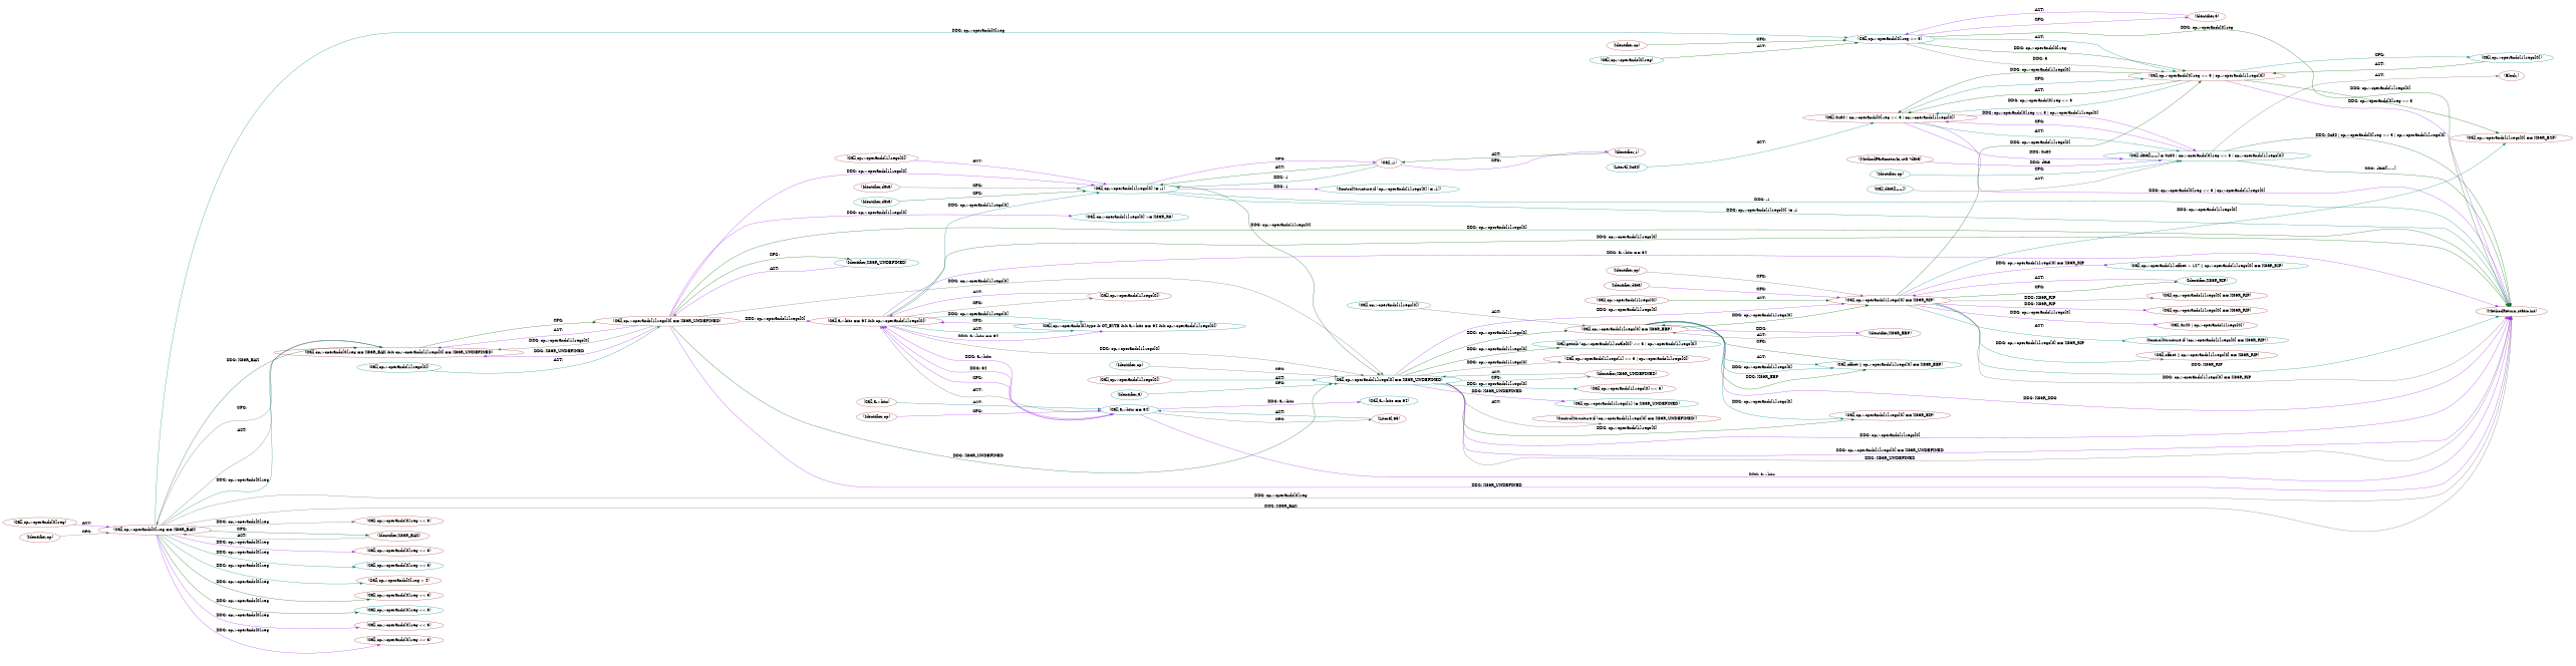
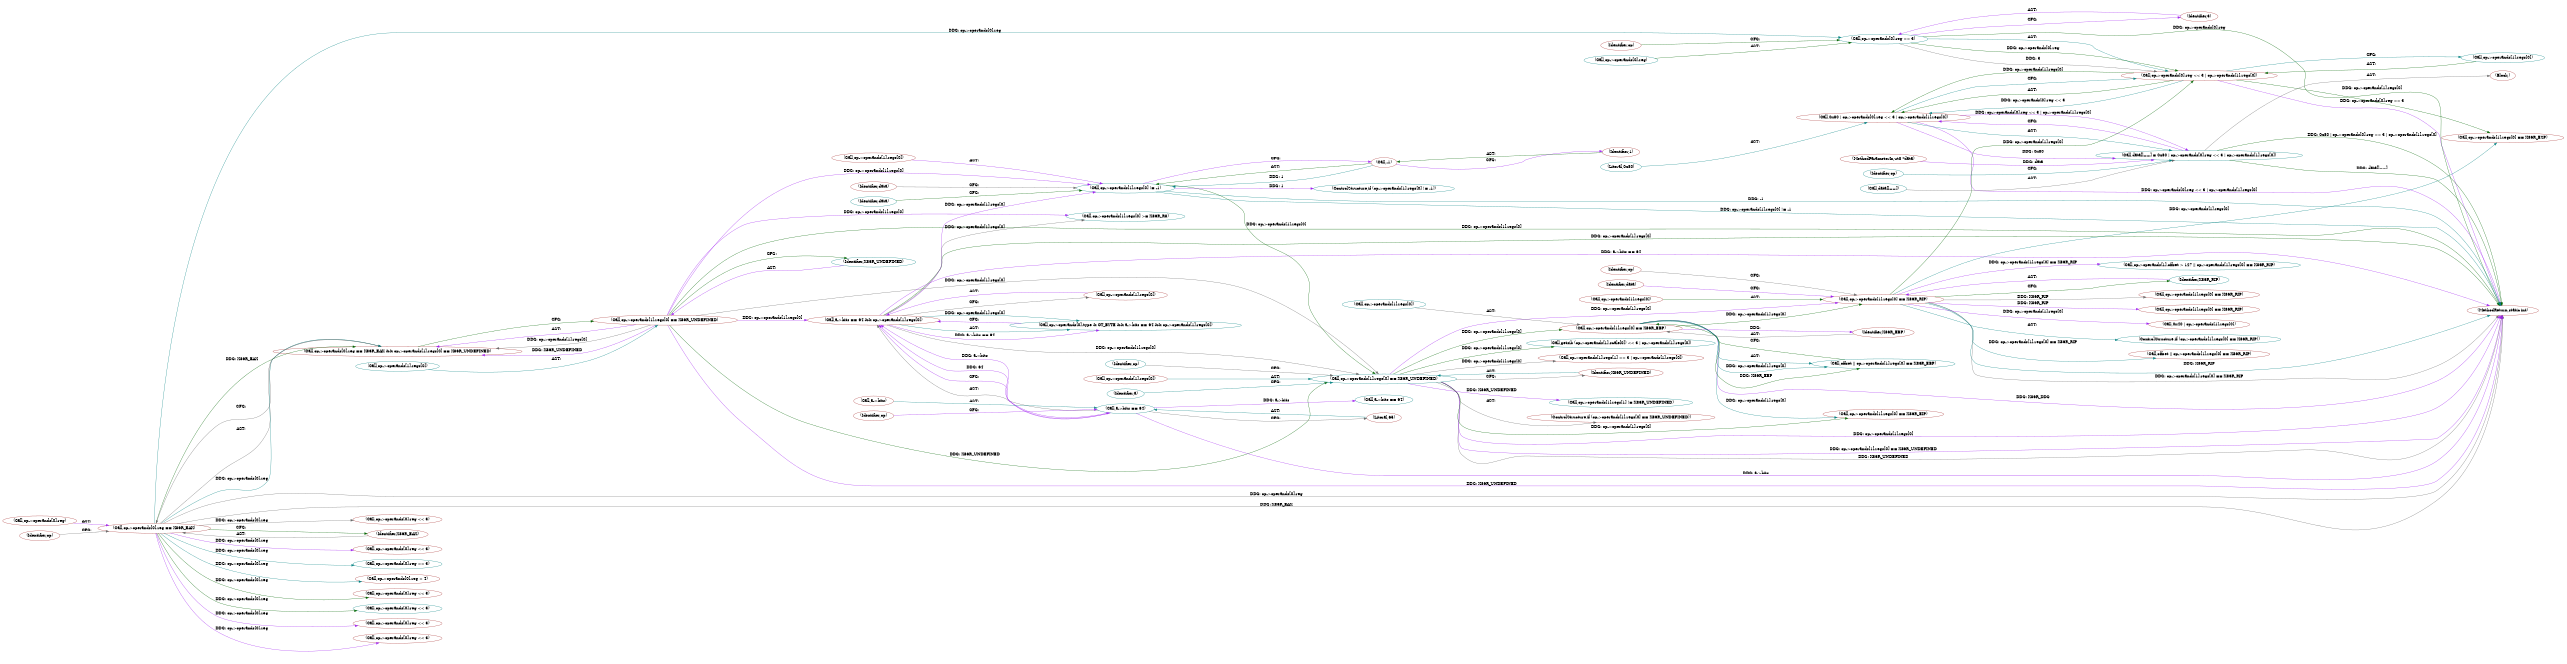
  digraph {
    rankdir=LR
    node [color=brown]
    edge [color=purple]
    n1 [label="(Call,0x80 | op->operands[0].reg << 3 | op->operands[1].regs[0])"]
    n2 [label="(Call,op->operands[0].reg << 3 | op->operands[1].regs[0])"]
    n3 [color=teal label="(Call,data[l++] = 0x80 | op->operands[0].reg << 3 | op->operands[1].regs[0])"]
    n4 [label="(MethodReturn,static int)"]
    n5 [color=teal label="(Call,op->operands[1].regs[0])"]
    n6 [label="(Call,op->operands[1].regs[0] == X86R_ESP)"]
    n7 [label="(Block,)"]
    n8 [color=teal label="(Call,op->operands[0].reg << 3)"]
    n9 [label="(Identifier,3)"]
    n10 [label="(Call,op->operands[0].reg == X86R_EAX)"]
    n11 [label="(Call,op->operands[0].reg == X86R_EAX && op->operands[1].regs[0] == X86R_UNDEFINED)"]
    n12 [label="(Call,op->operands[0].reg << 3)"]
    n13 [label="(Identifier,X86R_EAX)"]
    n14 [label="(Call,op->operands[0].reg << 3)"]
    n15 [color=teal label="(Call,op->operands[0].reg << 3)"]
    n16 [label="(Call,op->operands[0].reg < 4)"]
    n17 [label="(Call,op->operands[0].reg << 3)"]
    n18 [color=teal label="(Call,op->operands[0].reg << 3)"]
    n19 [label="(Call,op->operands[0].reg << 3)"]
    n20 [label="(Call,op->operands[0].reg << 3)"]
    n21 [label="(Call,op->operands[1].regs[0] == X86R_UNDEFINED)"]
    n22 [label="(Call,op->operands[1].regs[0] == X86R_RIP)"]
    n23 [label="(Call,op->operands[1].regs[0] == X86R_RIP)"]
    n24 [label="(Call,0x40 | op->operands[1].regs[0])"]
    n25 [color=teal label="(ControlStructure,if (op->operands[1].regs[0] == X86R_RIP))"]
    n26 [label="(Call,offset || op->operands[1].regs[0] == X86R_RIP)"]
    n27 [color=teal label="(Call,op->operands[1].offset > 127 || op->operands[1].regs[0] == X86R_RIP)"]
    n28 [color=teal label="(Identifier,X86R_RIP)"]
    n29 [label="(Call,op->operands[1].regs[0] == X86R_RIP)"]
    n30 [label="(Call,op->operands[1].regs[0] == X86R_EBP)"]
    n31 [color=teal label="(Call,offset || op->operands[1].regs[0] == X86R_EBP)"]
    n32 [label="(Identifier,X86R_EBP)"]
    n33 [label="(Call,op->operands[1].regs[0] == X86R_EIP)"]
    n34 [color=teal label="(Call,op->operands[1].regs[0] == X86R_UNDEFINED)"]
    n35 [label="(Identifier,X86R_UNDEFINED)"]
-   n36 [label="(Call,op->operands[1].regs[0] << 3)"]
    n37 [color=teal label="(Call,op->operands[1].regs[1] != X86R_UNDEFINED)"]
    n38 [label="(ControlStructure,if (op->operands[1].regs[0] == X86R_UNDEFINED))"]
    n39 [color=teal label="(Call,getsib (op->operands[1].scale[0]) << 3 | op->operands[1].regs[0])"]
    n40 [label="(Call,op->operands[1].regs[1] << 3 | op->operands[1].regs[0])"]
    n41 [label="(Call,a->bits == 64 && op->operands[1].regs[0])"]
    n42 [color=teal label="(Call,a->bits == 64)"]
    n43 [color=teal label="(Call,op->operands[1].regs[0] != -1)"]
    n44 [color=teal label="(Call,op->operands[1].regs[0] >= X86R_R8)"]
    n45 [label="(Call,op->operands[1].regs[0])"]
    n46 [color=teal label="(Call,op->operands[0].type & OT_BYTE && a->bits == 64 && op->operands[1].regs[0])"]
    n47 [label="(Literal,65)"]
    n48 [color=teal label="(Call,a->bits == 64)"]
    n49 [label="(Call,-1)"]
    n50 [color=teal label="(ControlStructure,if (op->operands[1].regs[0] != -1))"]
    n51 [color=teal label="(Identifier,X86R_UNDEFINED)"]
    n52 [label="(Identifier,1)"]
    n53 [color=teal label="(Call,data[l++])"]
    n54 [color=teal label="(Call,op->operands[1].regs[0])"]
    n55 [label="(Call,op->operands[1].regs[0])"]
    n56 [label="(Call,op->operands[0].reg)"]
    n57 [label="(MethodParameterIn,ut8 *data)"]
    n58 [label="(Identifier,op)"]
    n59 [color=teal label="(Identifier,a)"]
    n60 [color=teal label="(Identifier,op)"]
    n61 [label="(Identifier,data)"]
    n62 [color=teal label="(Call,op->operands[1].regs[0])"]
    n63 [color=teal label="(Literal,0x80)"]
    n64 [color=teal label="(Identifier,data)"]
    n65 [label="(Identifier,op)"]
    n66 [color=teal label="(Identifier,op)"]
    n67 [label="(Call,op->operands[1].regs[0])"]
    n68 [label="(Call,a->bits)"]
    n69 [label="(Identifier,op)"]
    n70 [label="(Identifier,op)"]
    n71 [label="(Identifier,data)"]
    n72 [color=teal label="(Call,op->operands[0].reg)"]
    n73 [label="(Call,op->operands[1].regs[0])"]
    n1 -> n2 [color=teal label="CFG: "]
    n1 -> n3 [color=teal label="AST: "]
    n1 -> n3 [label="DDG: 0x80"]
    n1 -> n3 [label="DDG: op->operands[0].reg << 3 | op->operands[1].regs[0]"]
    n1 -> n4 [label="DDG: op->operands[0].reg << 3 | op->operands[1].regs[0]"]
    n2 -> n1 [color=darkgreen label="AST: "]
    n2 -> n1 [color=teal label="DDG: op->operands[0].reg << 3"]
    n2 -> n1 [color=darkgreen label="DDG: op->operands[1].regs[0]"]
    n2 -> n4 [label="DDG: op->operands[0].reg << 3"]
    n2 -> n5 [color=teal label="CFG: "]
    n2 -> n6 [color=darkgreen label="DDG: op->operands[1].regs[0]"]
    n3 -> n1 [label="CFG: "]
    n3 -> n4 [color=darkgreen label="DDG: data[l++]"]
    n3 -> n4 [color=darkgreen label="DDG: 0x80 | op->operands[0].reg << 3 | op->operands[1].regs[0]"]
    n3 -> n7 [color=gray40 label="AST: "]
    n5 -> n2 [color=darkgreen label="AST: "]
    n8 -> n2 [color=teal label="AST: "]
    n8 -> n2 [color=darkgreen label="DDG: op->operands[0].reg"]
    n8 -> n2 [color=gray40 label="DDG: 3"]
    n8 -> n4 [color=darkgreen label="DDG: op->operands[0].reg"]
    n8 -> n9 [label="CFG: "]
    n9 -> n8 [label="AST: "]
    n10 -> n4 [color=gray40 label="DDG: op->operands[0].reg"]
    n10 -> n4 [color=gray40 label="DDG: X86R_EAX"]
    n10 -> n8 [color=teal label="DDG: op->operands[0].reg"]
    n10 -> n11 [color=gray40 label="AST: "]
    n10 -> n11 [color=teal label="DDG: op->operands[0].reg"]
    n10 -> n11 [color=darkgreen label="DDG: X86R_EAX"]
    n10 -> n12 [color=gray40 label="DDG: op->operands[0].reg"]
    n10 -> n13 [color=darkgreen label="CFG: "]
    n10 -> n14 [label="DDG: op->operands[0].reg"]
    n10 -> n15 [color=teal label="DDG: op->operands[0].reg"]
    n10 -> n16 [color=teal label="DDG: op->operands[0].reg"]
    n10 -> n17 [color=darkgreen label="DDG: op->operands[0].reg"]
    n10 -> n18 [color=darkgreen label="DDG: op->operands[0].reg"]
    n10 -> n19 [label="DDG: op->operands[0].reg"]
    n10 -> n20 [label="DDG: op->operands[0].reg"]
    n11 -> n10 [color=gray40 label="CFG: "]
    n11 -> n21 [color=darkgreen label="CFG: "]
    n13 -> n10 [color=gray40 label="AST: "]
    n21 -> n4 [color=darkgreen label="DDG: op->operands[1].regs[0]"]
    n21 -> n4 [label="DDG: X86R_UNDEFINED"]
    n21 -> n11 [label="AST: "]
    n21 -> n11 [color=gray40 label="DDG: op->operands[1].regs[0]"]
    n21 -> n11 [label="DDG: X86R_UNDEFINED"]
    n21 -> n34 [color=gray40 label="DDG: op->operands[1].regs[0]"]
    n21 -> n34 [color=darkgreen label="DDG: X86R_UNDEFINED"]
    n21 -> n41 [label="DDG: op->operands[1].regs[0]"]
    n21 -> n43 [label="DDG: op->operands[1].regs[0]"]
    n21 -> n44 [label="DDG: op->operands[1].regs[0]"]
    n21 -> n51 [color=darkgreen label="CFG: "]
    n22 -> n2 [color=darkgreen label="DDG: op->operands[1].regs[0]"]
    n22 -> n4 [color=teal label="DDG: X86R_RIP"]
    n22 -> n4 [color=gray40 label="DDG: op->operands[1].regs[0] == X86R_RIP"]
    n22 -> n6 [color=teal label="DDG: op->operands[1].regs[0]"]
    n22 -> n23 [label="DDG: X86R_RIP"]
    n22 -> n24 [label="DDG: op->operands[1].regs[0]"]
    n22 -> n25 [color=teal label="AST: "]
    n22 -> n26 [color=teal label="DDG: op->operands[1].regs[0] == X86R_RIP"]
    n22 -> n27 [label="DDG: op->operands[1].regs[0] == X86R_RIP"]
    n22 -> n28 [color=darkgreen label="CFG: "]
    n22 -> n29 [color=gray40 label="DDG: X86R_RIP"]
    n28 -> n22 [label="AST: "]
    n30 -> n4 [label="DDG: X86R_DDG"]
    n30 -> n22 [color=darkgreen label="DDG: op->operands[1].regs[0]"]
    n30 -> n31 [color=teal label="AST: "]
    n30 -> n31 [color=teal label="DDG: op->operands[1].regs[0]"]
    n30 -> n31 [color=darkgreen label="DDG: X86R_EBP"]
    n30 -> n32 [label="DDG: "]
    n30 -> n33 [color=teal label="DDG: op->operands[1].regs[0]"]
    n31 -> n30 [color=darkgreen label="CFG: "]
    n32 -> n30 [color=gray40 label="AST: "]
    n34 -> n4 [label="DDG: op->operands[1].regs[0] == X86R_UNDEFINED"]
    n34 -> n4 [color=gray40 label="DDG: X86R_UNDEFINED"]
    n34 -> n4 [label="DDG: op->operands[1].regs[0]"]
    n34 -> n22 [label="DDG: op->operands[1].regs[0]"]
    n34 -> n30 [color=darkgreen label="DDG: op->operands[1].regs[0]"]
    n34 -> n33 [color=darkgreen label="DDG: op->operands[1].regs[0]"]
    n34 -> n35 [color=gray40 label="CFG: "]
-   n34 -> n36 [color=teal label="DDG: op->operands[1].regs[0]"]
    n34 -> n37 [label="DDG: X86R_UNDEFINED"]
    n34 -> n38 [color=gray40 label="AST: "]
    n34 -> n39 [color=darkgreen label="DDG: op->operands[1].regs[0]"]
    n34 -> n40 [color=gray40 label="DDG: op->operands[1].regs[0]"]
    n35 -> n34 [color=teal label="AST: "]
    n41 -> n4 [color=darkgreen label="DDG: op->operands[1].regs[0]"]
    n41 -> n4 [label="DDG: a->bits == 64"]
    n41 -> n34 [color=gray40 label="DDG: op->operands[1].regs[0]"]
    n41 -> n42 [label="CFG: "]
-   n41 -> n43 [color=teal label="DDG: op->operands[1].regs[0]"]
+   n41 -> n43 [label="DDG: op->operands[1].regs[0]"]
+   n41 -> n44 [color=gray40 label="DDG: op->operands[1].regs[0]"]
    n41 -> n45 [color=gray40 label="CFG: "]
    n41 -> n46 [color=teal label="AST: "]
    n41 -> n46 [label="DDG: a->bits == 64"]
    n41 -> n46 [color=teal label="DDG: op->operands[1].regs[0]"]
    n42 -> n4 [label="DDG: a->bits"]
    n42 -> n41 [color=gray40 label="AST: "]
    n42 -> n41 [label="DDG: a->bits"]
    n42 -> n41 [label="DDG: 64"]
    n42 -> n47 [color=gray40 label="CFG: "]
    n42 -> n48 [label="DDG: a->bits"]
    n43 -> n4 [color=teal label="DDG: -1"]
    n43 -> n4 [color=teal label="DDG: op->operands[1].regs[0] != -1"]
    n43 -> n34 [color=darkgreen label="DDG: op->operands[1].regs[0]"]
    n43 -> n49 [label="CFG: "]
    n43 -> n50 [label="DDG: 1"]
    n45 -> n41 [label="AST: "]
    n46 -> n41 [label="CFG: "]
    n47 -> n42 [color=teal label="AST: "]
    n49 -> n43 [color=darkgreen label="AST: "]
    n49 -> n43 [color=teal label="DDG: 1"]
    n49 -> n52 [label="CFG: "]
    n51 -> n21 [label="AST: "]
    n52 -> n49 [color=darkgreen label="AST: "]
    n53 -> n3 [color=gray40 label="AST: "]
    n54 -> n21 [color=teal label="AST: "]
    n55 -> n43 [label="AST: "]
    n56 -> n10 [label="AST: "]
    n57 -> n3 [label="DDG: data"]
    n58 -> n10 [color=gray40 label="CFG: "]
    n59 -> n34 [color=teal label="CFG: "]
    n60 -> n34 [color=gray40 label="CFG: "]
    n61 -> n43 [color=gray40 label="CFG: "]
    n62 -> n30 [color=gray40 label="AST: "]
    n63 -> n1 [color=teal label="AST: "]
    n64 -> n43 [color=darkgreen label="CFG: "]
    n65 -> n22 [color=gray40 label="CFG: "]
    n66 -> n3 [color=teal label="CFG: "]
    n67 -> n34 [color=teal label="AST: "]
    n68 -> n42 [color=teal label="AST: "]
    n69 -> n42 [label="CFG: "]
    n70 -> n8 [color=darkgreen label="CFG: "]
    n71 -> n22 [label="CFG: "]
    n72 -> n8 [color=darkgreen label="AST: "]
    n73 -> n22 [color=darkgreen label="AST: "]
  }
